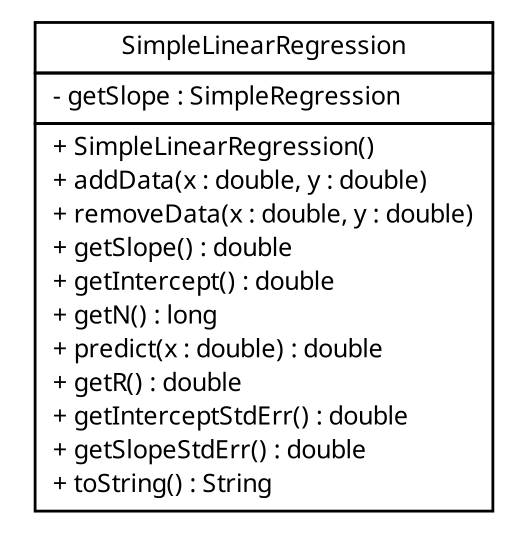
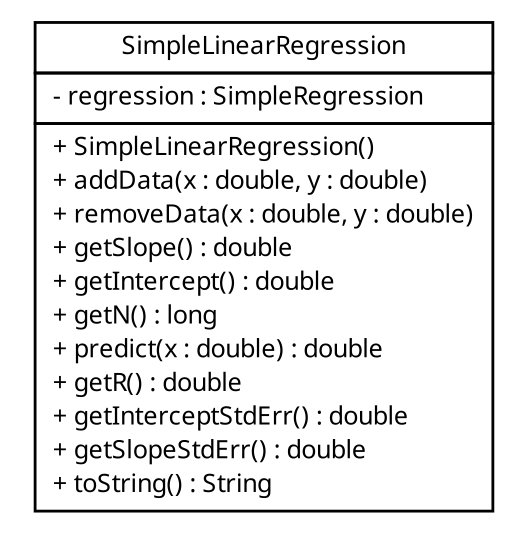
  digraph {
    nodesep=0.25
    ranksep=0.5
-   n1 [fontcolor=black fontname="Trebuchet MS" fontsize=9.0 label=<<table title="broadwick.statistics.regression.SimpleLinearRegression" border="0" cellborder="1" cellspacing="0" cellpadding="2" port="p" href="./SimpleLinearRegression.html"> 		<tr><td><table border="0" cellspacing="0" cellpadding="1"> <tr><td align="center" balign="center"><font face="Trebuchet MS"> SimpleLinearRegression </font></td></tr> 		</table></td></tr> 		<tr><td><table border="0" cellspacing="0" cellpadding="1"> <tr><td align="left" balign="left"> - getSlope : SimpleRegression </td></tr> 		</table></td></tr> 		<tr><td><table border="0" cellspacing="0" cellpadding="1"> <tr><td align="left" balign="left"> + SimpleLinearRegression() </td></tr> <tr><td align="left" balign="left"> + addData(x : double, y : double) </td></tr> <tr><td align="left" balign="left"> + removeData(x : double, y : double) </td></tr> <tr><td align="left" balign="left"> + getSlope() : double </td></tr> <tr><td align="left" balign="left"> + getIntercept() : double </td></tr> <tr><td align="left" balign="left"> + getN() : long </td></tr> <tr><td align="left" balign="left"> + predict(x : double) : double </td></tr> <tr><td align="left" balign="left"> + getR() : double </td></tr> <tr><td align="left" balign="left"> + getInterceptStdErr() : double </td></tr> <tr><td align="left" balign="left"> + getSlopeStdErr() : double </td></tr> <tr><td align="left" balign="left"> + toString() : String </td></tr> 		</table></td></tr> 		</table>> shape=plaintext]
+   n1 [fontcolor=black fontname="Trebuchet MS" fontsize=9.0 label=<<table title="broadwick.statistics.regression.SimpleLinearRegression" border="0" cellborder="1" cellspacing="0" cellpadding="2" port="p" href="./SimpleLinearRegression.html"> 		<tr><td><table border="0" cellspacing="0" cellpadding="1"> <tr><td align="center" balign="center"><font face="Trebuchet MS"> SimpleLinearRegression </font></td></tr> 		</table></td></tr> 		<tr><td><table border="0" cellspacing="0" cellpadding="1"> <tr><td align="left" balign="left"> - regression : SimpleRegression </td></tr> 		</table></td></tr> 		<tr><td><table border="0" cellspacing="0" cellpadding="1"> <tr><td align="left" balign="left"> + SimpleLinearRegression() </td></tr> <tr><td align="left" balign="left"> + addData(x : double, y : double) </td></tr> <tr><td align="left" balign="left"> + removeData(x : double, y : double) </td></tr> <tr><td align="left" balign="left"> + getSlope() : double </td></tr> <tr><td align="left" balign="left"> + getIntercept() : double </td></tr> <tr><td align="left" balign="left"> + getN() : long </td></tr> <tr><td align="left" balign="left"> + predict(x : double) : double </td></tr> <tr><td align="left" balign="left"> + getR() : double </td></tr> <tr><td align="left" balign="left"> + getInterceptStdErr() : double </td></tr> <tr><td align="left" balign="left"> + getSlopeStdErr() : double </td></tr> <tr><td align="left" balign="left"> + toString() : String </td></tr> 		</table></td></tr> 		</table>> shape=plaintext]
  }
